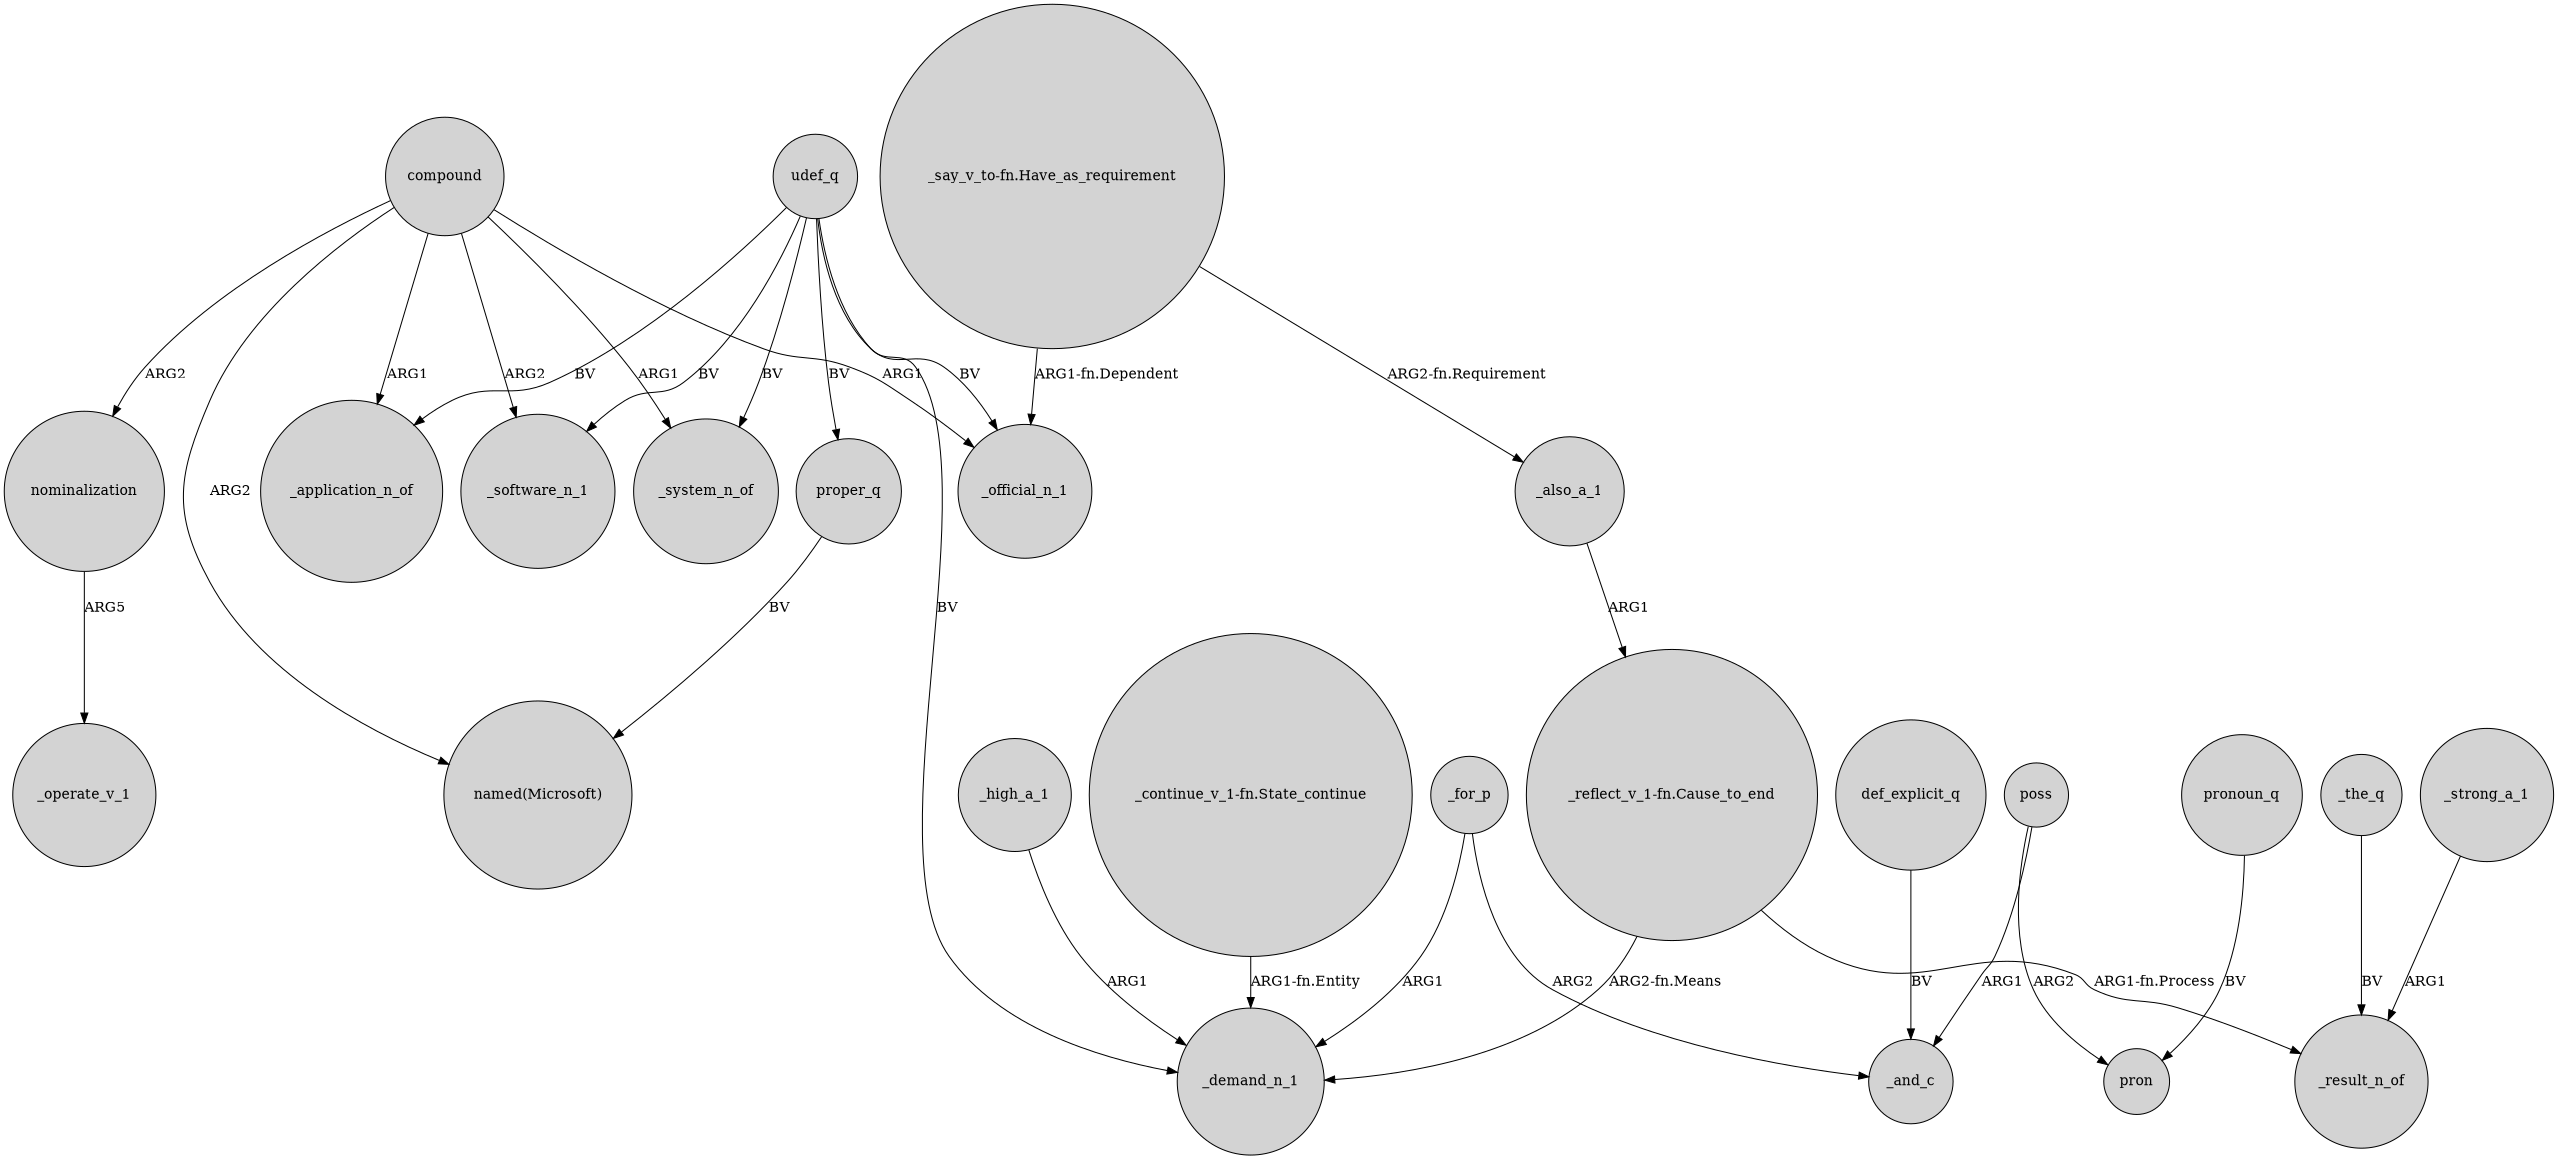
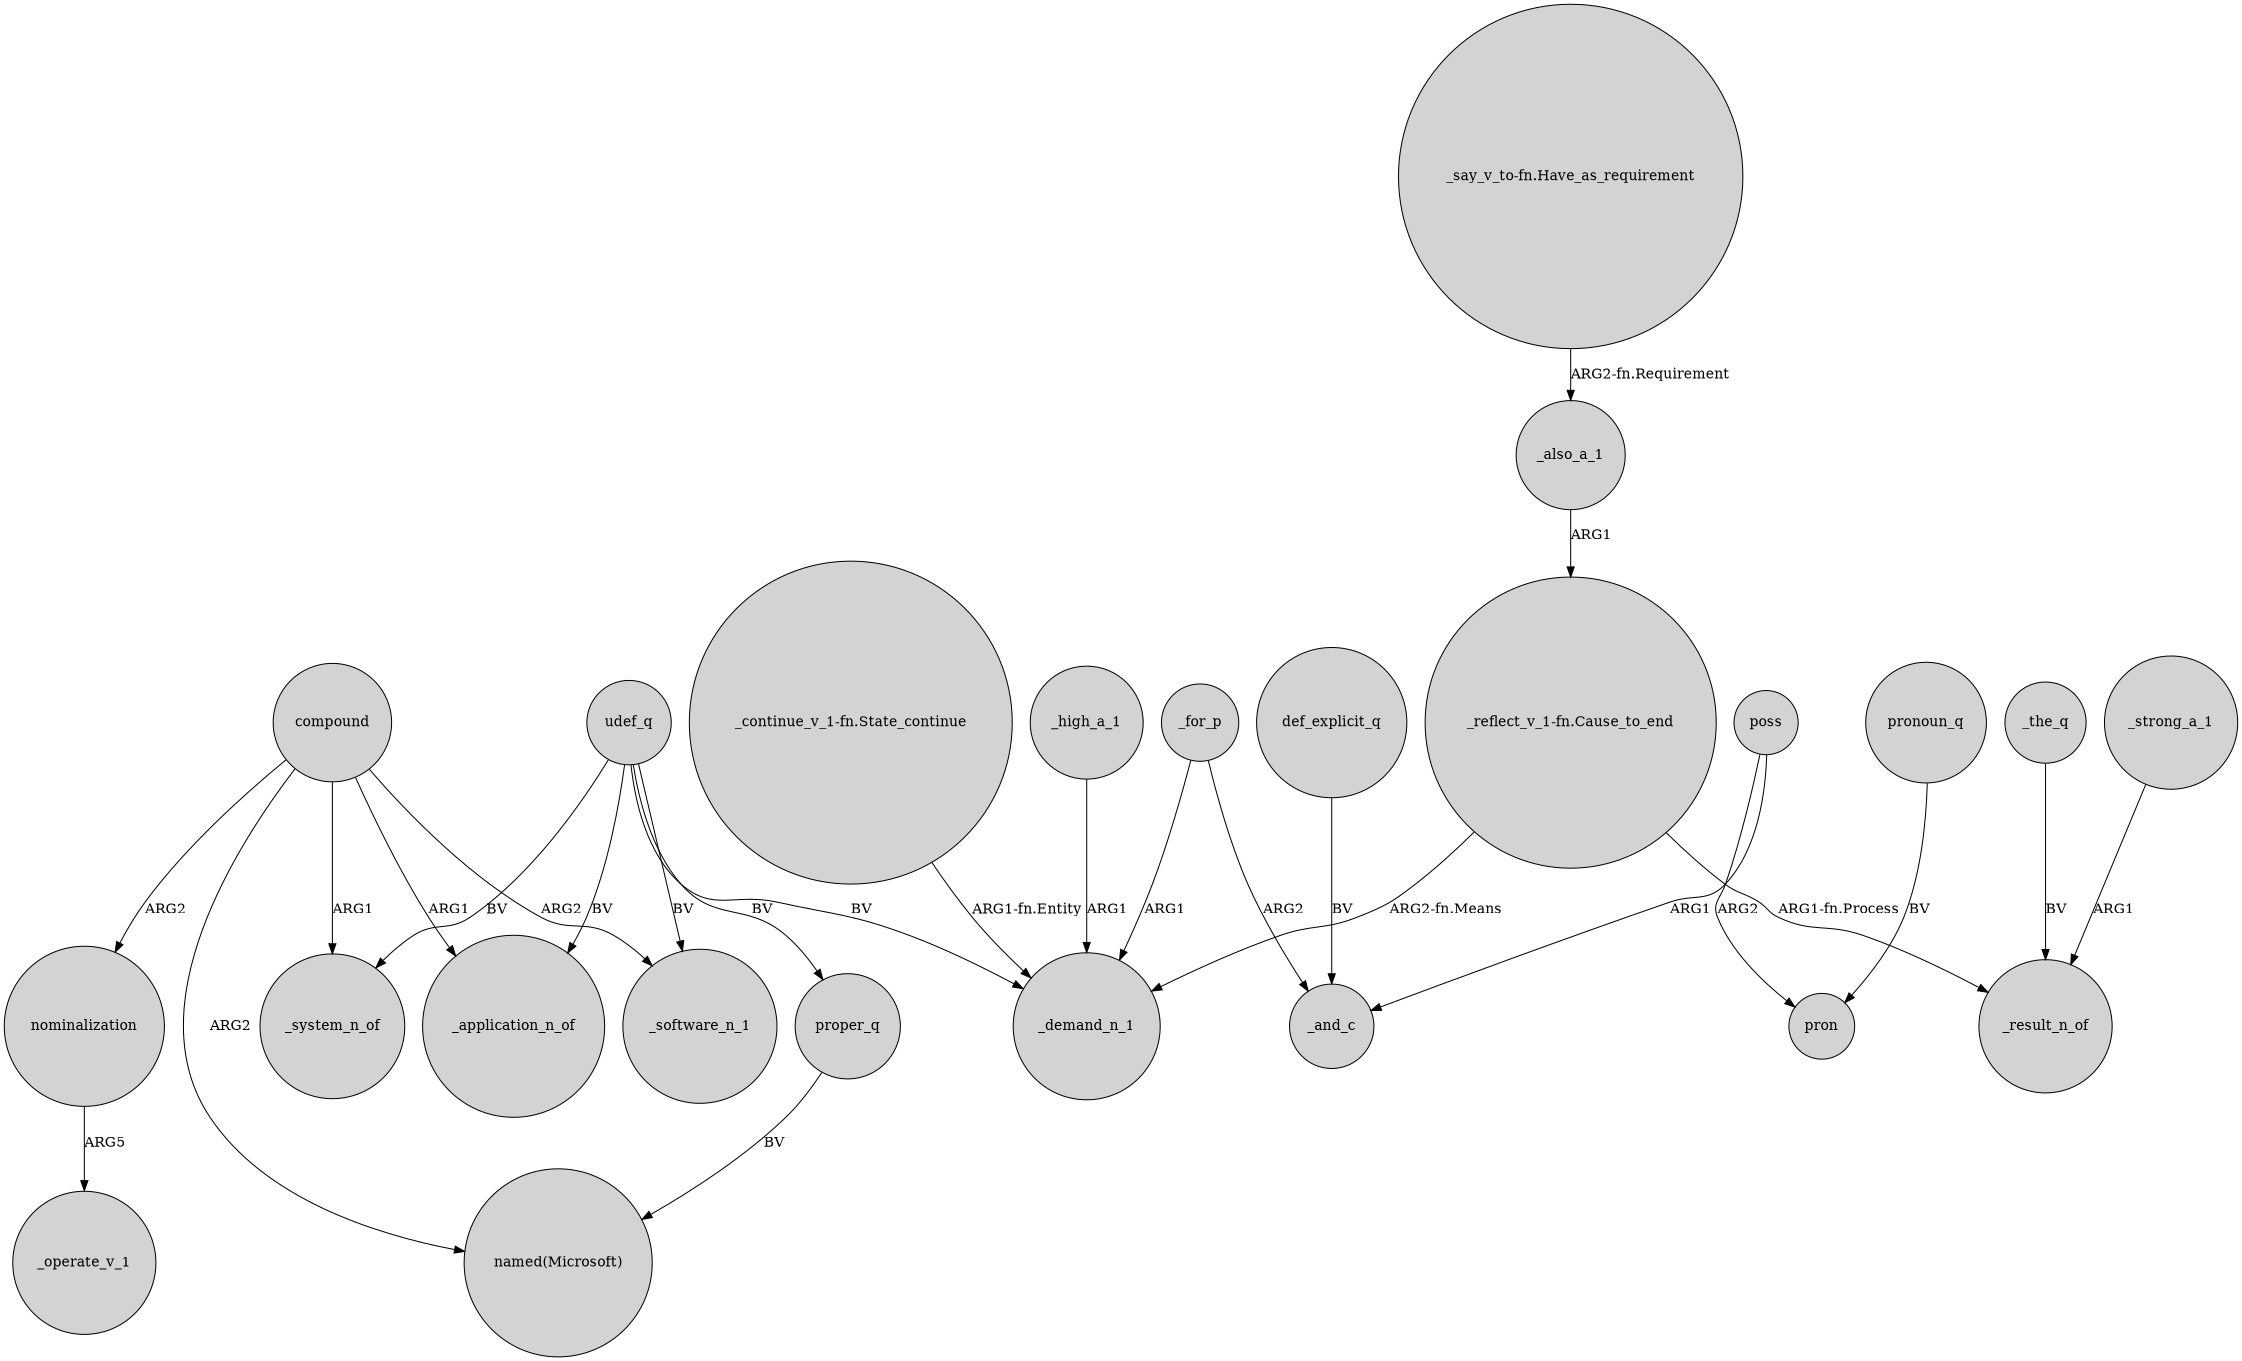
  digraph {
    node [shape=circle style=filled]
    compound
    _system_n_of
-   _official_n_1
    _application_n_of
    nominalization
    "named(Microsoft)"
    _software_n_1
    _operate_v_1
    _for_p
    _demand_n_1
    _and_c
    "_say_v_to-fn.Have_as_requirement"
    _also_a_1
    "_reflect_v_1-fn.Cause_to_end"
    _result_n_of
    _high_a_1
    udef_q
    proper_q
    "_continue_v_1-fn.State_continue"
    def_explicit_q
    pronoun_q
    pron
    poss
    _the_q
    _strong_a_1
    compound -> _system_n_of [label=ARG1]
-   compound -> _official_n_1 [label=ARG1]
    compound -> _application_n_of [label=ARG1]
    compound -> nominalization [label=ARG2]
    compound -> "named(Microsoft)" [label=ARG2]
    compound -> _software_n_1 [label=ARG2]
    nominalization -> _operate_v_1 [label=ARG5]
    _for_p -> _demand_n_1 [label=ARG1]
    _for_p -> _and_c [label=ARG2]
-   "_say_v_to-fn.Have_as_requirement" -> _official_n_1 [label="ARG1-fn.Dependent"]
    "_say_v_to-fn.Have_as_requirement" -> _also_a_1 [label="ARG2-fn.Requirement"]
    _also_a_1 -> "_reflect_v_1-fn.Cause_to_end" [label=ARG1]
    "_reflect_v_1-fn.Cause_to_end" -> _demand_n_1 [label="ARG2-fn.Means"]
    "_reflect_v_1-fn.Cause_to_end" -> _result_n_of [label="ARG1-fn.Process"]
    _high_a_1 -> _demand_n_1 [label=ARG1]
    udef_q -> _system_n_of [label=BV]
-   udef_q -> _official_n_1 [label=BV]
    udef_q -> _application_n_of [label=BV]
    udef_q -> _software_n_1 [label=BV]
    udef_q -> _demand_n_1 [label=BV]
    udef_q -> proper_q [label=BV]
    proper_q -> "named(Microsoft)" [label=BV]
    "_continue_v_1-fn.State_continue" -> _demand_n_1 [label="ARG1-fn.Entity"]
    def_explicit_q -> _and_c [label=BV]
    pronoun_q -> pron [label=BV]
    poss -> _and_c [label=ARG1]
    poss -> pron [label=ARG2]
    _the_q -> _result_n_of [label=BV]
    _strong_a_1 -> _result_n_of [label=ARG1]
  }
